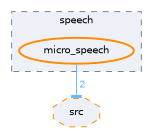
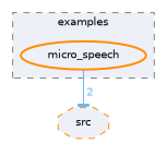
  digraph {
    compound=true
    node [color=darkorange fillcolor="#edf0f7" fontname=Helvetica fontsize=10]
    n1 [height=0.2 label=micro_speech shape=ellipse style="filled,bold" width=0.4]
    n2 [height=0.2 label=src shape=octagon style="filled,dashed" width=0.4]
    subgraph cluster_1 {
      bgcolor="#edf0f7"
      fontname=Helvetica
      fontsize=10
-     label=speech
+     label=examples
      pencolor=grey50
      style="filled,dashed"
      n1
    }
    n1 -> n2 [color=steelblue1 fontcolor=steelblue1 fontname=Helvetica fontsize=10 headlabel=2 labeldistance=1.5 labelfontname=Helvetica labelfontsize=10 arrowhead=tee]
  }
